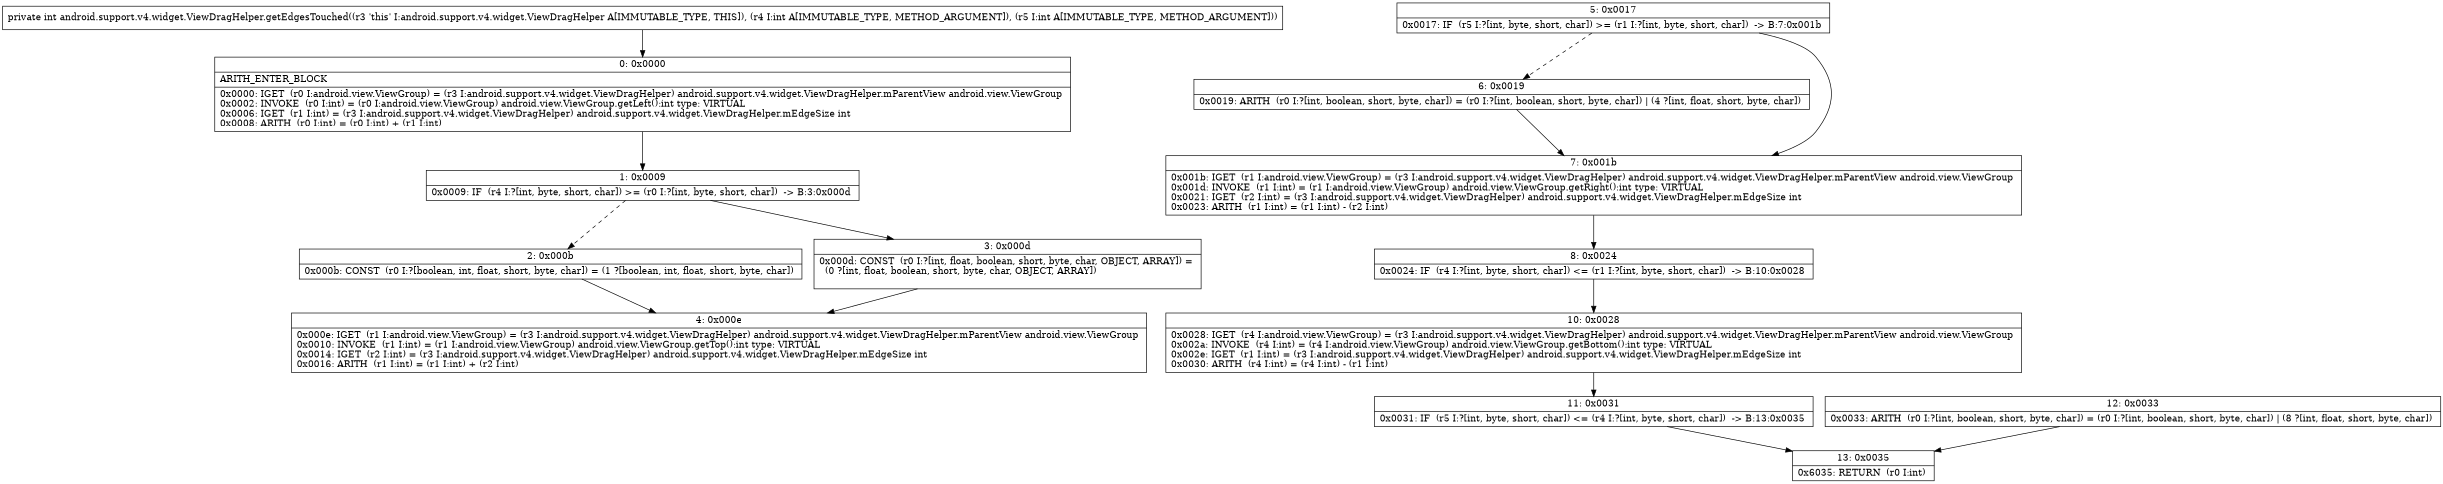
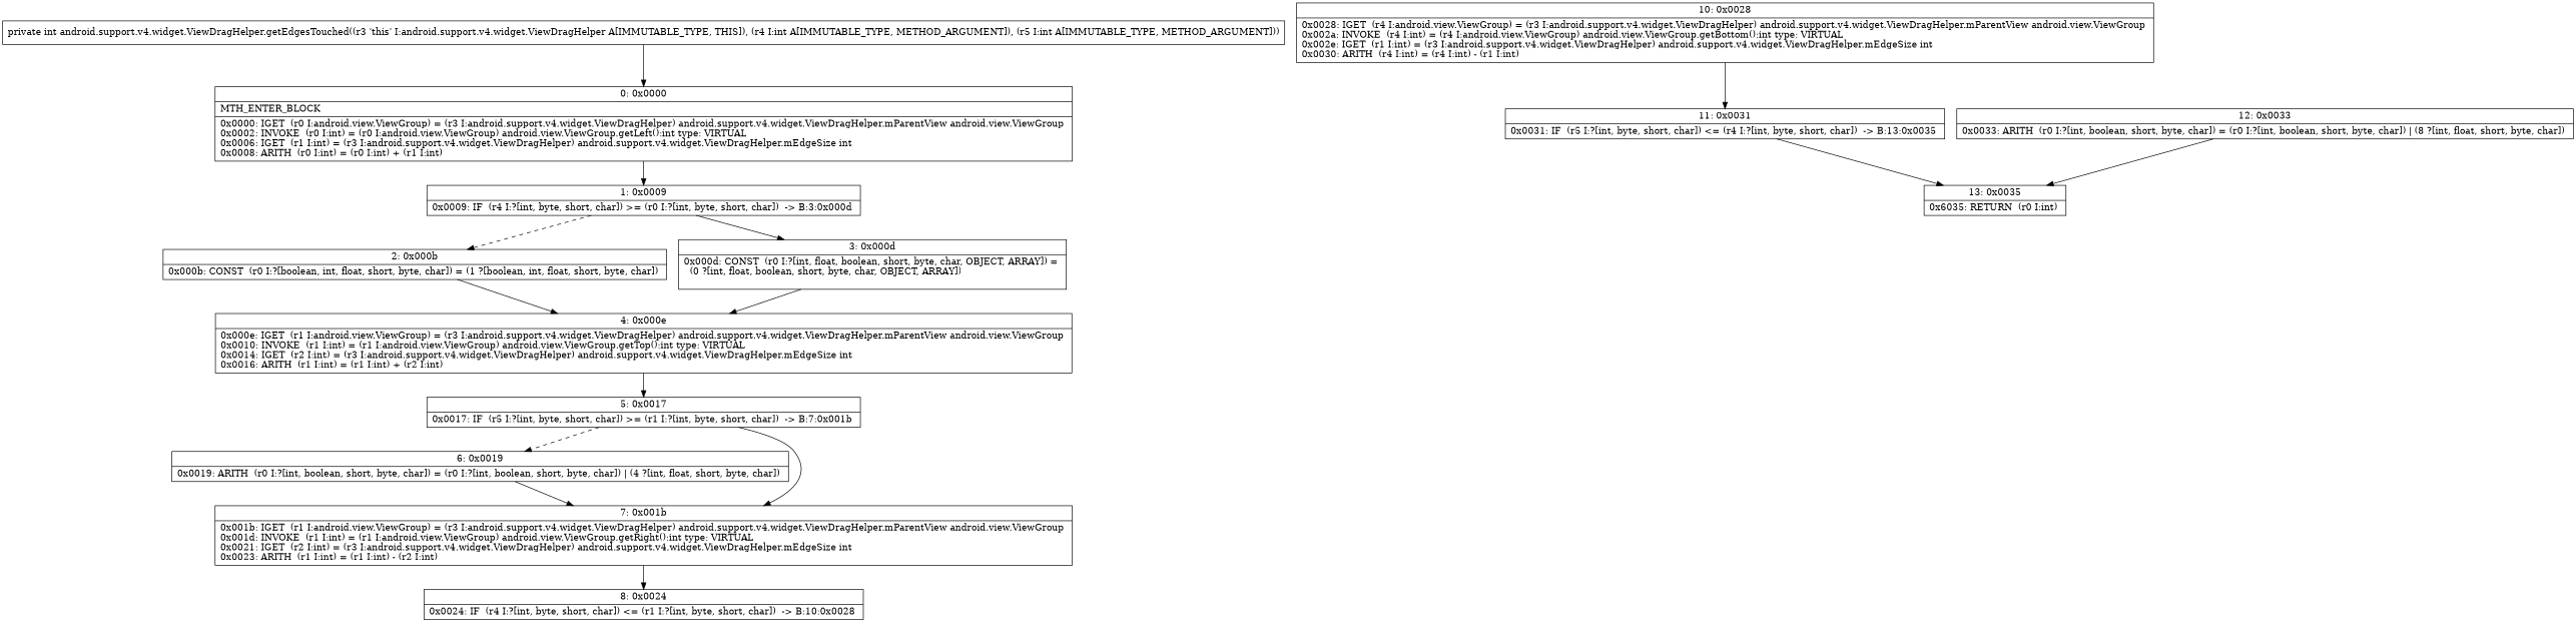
  digraph {
    node [shape=record]
-   n1 [label="{0\:\ 0x0000|ARITH_ENTER_BLOCK\l|0x0000: IGET  (r0 I:android.view.ViewGroup) = (r3 I:android.support.v4.widget.ViewDragHelper) android.support.v4.widget.ViewDragHelper.mParentView android.view.ViewGroup \l0x0002: INVOKE  (r0 I:int) = (r0 I:android.view.ViewGroup) android.view.ViewGroup.getLeft():int type: VIRTUAL \l0x0006: IGET  (r1 I:int) = (r3 I:android.support.v4.widget.ViewDragHelper) android.support.v4.widget.ViewDragHelper.mEdgeSize int \l0x0008: ARITH  (r0 I:int) = (r0 I:int) + (r1 I:int) \l}"]
+   n1 [label="{0\:\ 0x0000|MTH_ENTER_BLOCK\l|0x0000: IGET  (r0 I:android.view.ViewGroup) = (r3 I:android.support.v4.widget.ViewDragHelper) android.support.v4.widget.ViewDragHelper.mParentView android.view.ViewGroup \l0x0002: INVOKE  (r0 I:int) = (r0 I:android.view.ViewGroup) android.view.ViewGroup.getLeft():int type: VIRTUAL \l0x0006: IGET  (r1 I:int) = (r3 I:android.support.v4.widget.ViewDragHelper) android.support.v4.widget.ViewDragHelper.mEdgeSize int \l0x0008: ARITH  (r0 I:int) = (r0 I:int) + (r1 I:int) \l}"]
    n2 [label="{1\:\ 0x0009|0x0009: IF  (r4 I:?[int, byte, short, char]) \>= (r0 I:?[int, byte, short, char])  \-\> B:3:0x000d \l}"]
    n3 [label="{2\:\ 0x000b|0x000b: CONST  (r0 I:?[boolean, int, float, short, byte, char]) = (1 ?[boolean, int, float, short, byte, char]) \l}"]
    n4 [label="{3\:\ 0x000d|0x000d: CONST  (r0 I:?[int, float, boolean, short, byte, char, OBJECT, ARRAY]) = \l  (0 ?[int, float, boolean, short, byte, char, OBJECT, ARRAY])\l \l}"]
    n5 [label="{4\:\ 0x000e|0x000e: IGET  (r1 I:android.view.ViewGroup) = (r3 I:android.support.v4.widget.ViewDragHelper) android.support.v4.widget.ViewDragHelper.mParentView android.view.ViewGroup \l0x0010: INVOKE  (r1 I:int) = (r1 I:android.view.ViewGroup) android.view.ViewGroup.getTop():int type: VIRTUAL \l0x0014: IGET  (r2 I:int) = (r3 I:android.support.v4.widget.ViewDragHelper) android.support.v4.widget.ViewDragHelper.mEdgeSize int \l0x0016: ARITH  (r1 I:int) = (r1 I:int) + (r2 I:int) \l}"]
    n6 [label="{5\:\ 0x0017|0x0017: IF  (r5 I:?[int, byte, short, char]) \>= (r1 I:?[int, byte, short, char])  \-\> B:7:0x001b \l}"]
    n7 [label="{6\:\ 0x0019|0x0019: ARITH  (r0 I:?[int, boolean, short, byte, char]) = (r0 I:?[int, boolean, short, byte, char]) \| (4 ?[int, float, short, byte, char]) \l}"]
    n8 [label="{7\:\ 0x001b|0x001b: IGET  (r1 I:android.view.ViewGroup) = (r3 I:android.support.v4.widget.ViewDragHelper) android.support.v4.widget.ViewDragHelper.mParentView android.view.ViewGroup \l0x001d: INVOKE  (r1 I:int) = (r1 I:android.view.ViewGroup) android.view.ViewGroup.getRight():int type: VIRTUAL \l0x0021: IGET  (r2 I:int) = (r3 I:android.support.v4.widget.ViewDragHelper) android.support.v4.widget.ViewDragHelper.mEdgeSize int \l0x0023: ARITH  (r1 I:int) = (r1 I:int) \- (r2 I:int) \l}"]
    n9 [label="{8\:\ 0x0024|0x0024: IF  (r4 I:?[int, byte, short, char]) \<= (r1 I:?[int, byte, short, char])  \-\> B:10:0x0028 \l}"]
    n10 [label="{10\:\ 0x0028|0x0028: IGET  (r4 I:android.view.ViewGroup) = (r3 I:android.support.v4.widget.ViewDragHelper) android.support.v4.widget.ViewDragHelper.mParentView android.view.ViewGroup \l0x002a: INVOKE  (r4 I:int) = (r4 I:android.view.ViewGroup) android.view.ViewGroup.getBottom():int type: VIRTUAL \l0x002e: IGET  (r1 I:int) = (r3 I:android.support.v4.widget.ViewDragHelper) android.support.v4.widget.ViewDragHelper.mEdgeSize int \l0x0030: ARITH  (r4 I:int) = (r4 I:int) \- (r1 I:int) \l}"]
    n11 [label="{11\:\ 0x0031|0x0031: IF  (r5 I:?[int, byte, short, char]) \<= (r4 I:?[int, byte, short, char])  \-\> B:13:0x0035 \l}"]
    n12 [label="{13\:\ 0x0035|0x6035: RETURN  (r0 I:int) \l}"]
    n13 [label="{12\:\ 0x0033|0x0033: ARITH  (r0 I:?[int, boolean, short, byte, char]) = (r0 I:?[int, boolean, short, byte, char]) \| (8 ?[int, float, short, byte, char]) \l}"]
    n14 [label="{private int android.support.v4.widget.ViewDragHelper.getEdgesTouched((r3 'this' I:android.support.v4.widget.ViewDragHelper A[IMMUTABLE_TYPE, THIS]), (r4 I:int A[IMMUTABLE_TYPE, METHOD_ARGUMENT]), (r5 I:int A[IMMUTABLE_TYPE, METHOD_ARGUMENT])) }"]
    n1 -> n2
    n2 -> n3 [style=dashed]
    n2 -> n4
    n3 -> n5
    n4 -> n5
+   n5 -> n6
    n6 -> n7 [style=dashed]
    n6 -> n8
    n7 -> n8
    n8 -> n9
-   n9 -> n10
    n10 -> n11
    n11 -> n12
    n13 -> n12
    n14 -> n1
  }
